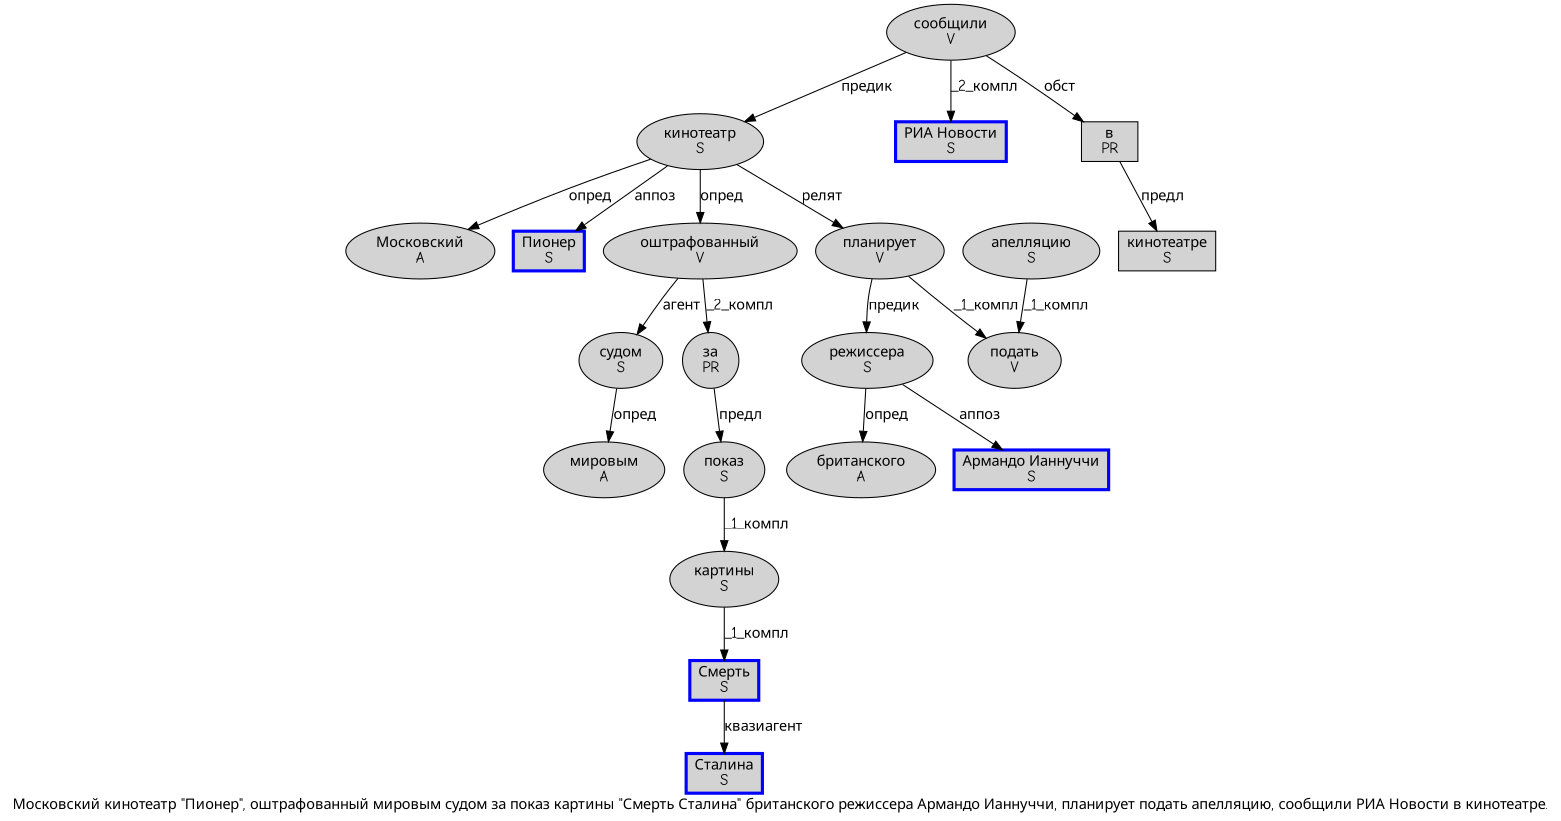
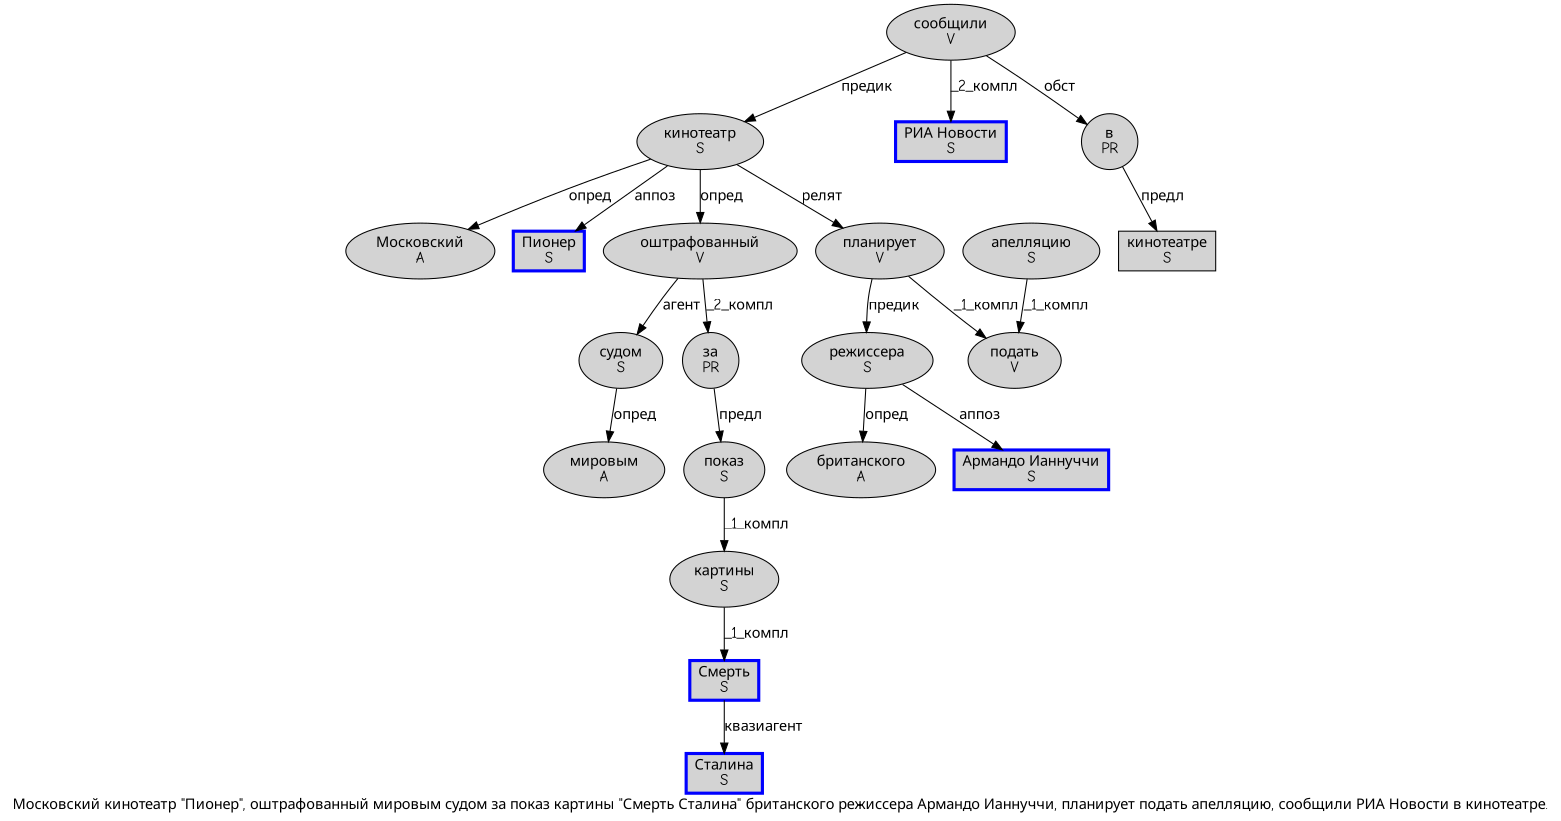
  digraph {
    fontname="Comic Neue"
    label="Московский кинотеатр \"Пионер\", оштрафованный мировым судом за показ картины \"Смерть Сталина\" британского режиссера Армандо Ианнуччи, планирует подать апелляцию, сообщили РИА Новости в кинотеатре."
    node [fillcolor=lightgray fontname="Comic Neue" penwidth=1 shape=ellipse style=filled]
    edge [fontname="Comic Neue"]
    n1 [label="Московский\nA"]
    n2 [label="кинотеатр\nS"]
    n3 [color=blue label="Пионер\nS" penwidth=3 shape=box]
    n4 [label="оштрафованный\nV"]
    n5 [label="планирует\nV"]
    n6 [label="судом\nS"]
    n7 [label="за\nPR"]
    n8 [label="режиссера\nS"]
    n9 [label="подать\nV"]
    n10 [label="мировым\nA"]
    n11 [label="показ\nS"]
    n12 [label="картины\nS"]
    n13 [color=blue label="Смерть\nS" penwidth=3 shape=box]
    n14 [color=blue label="Сталина\nS" penwidth=3 shape=box]
    n15 [label="британского\nA"]
    n16 [color=blue label="Армандо Ианнуччи\nS" penwidth=3 shape=box]
    n17 [label="апелляцию\nS"]
    n18 [label="сообщили\nV"]
    n19 [color=blue label="РИА Новости\nS" penwidth=3 shape=box]
-   n20 [label="в\nPR" shape=box]
+   n20 [label="в\nPR"]
    n21 [label="кинотеатре\nS" shape=box]
    n2 -> n1 [label="опред"]
    n2 -> n3 [label="аппоз"]
    n2 -> n4 [label="опред"]
    n2 -> n5 [label="релят"]
    n4 -> n6 [label="агент"]
    n4 -> n7 [label="_2_компл"]
    n5 -> n8 [label="предик"]
    n5 -> n9 [label="_1_компл"]
    n6 -> n10 [label="опред"]
    n7 -> n11 [label="предл"]
    n8 -> n15 [label="опред"]
    n8 -> n16 [label="аппоз"]
    n11 -> n12 [label="_1_компл"]
    n12 -> n13 [label="_1_компл"]
    n13 -> n14 [label="квазиагент"]
    n17 -> n9 [label="_1_компл"]
    n18 -> n2 [label="предик"]
    n18 -> n19 [label="_2_компл"]
    n18 -> n20 [label="обст"]
    n20 -> n21 [label="предл"]
  }
